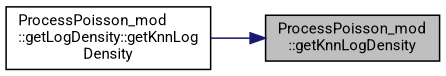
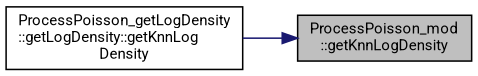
  digraph {
    rankdir=RL
    fontname=Roboto
    node [color=black fontname=Roboto fontsize=10 shape=record style=filled]
    n1 [fillcolor=grey75 fontcolor=black height=0.2 label="ProcessPoisson_mod\l::getKnnLogDensity" width=0.4]
-   n2 [fillcolor=white height=0.2 label="ProcessPoisson_mod\l::getLogDensity::getKnnLog\lDensity" width=0.4]
+   n2 [fillcolor=white height=0.2 label="ProcessPoisson_getLogDensity\l::getLogDensity::getKnnLog\lDensity" width=0.4]
    n1 -> n2 [color=midnightblue dir=back fontname=Roboto fontsize=10 labelfontname=Helvetica labelfontsize=10 style=solid]
  }
